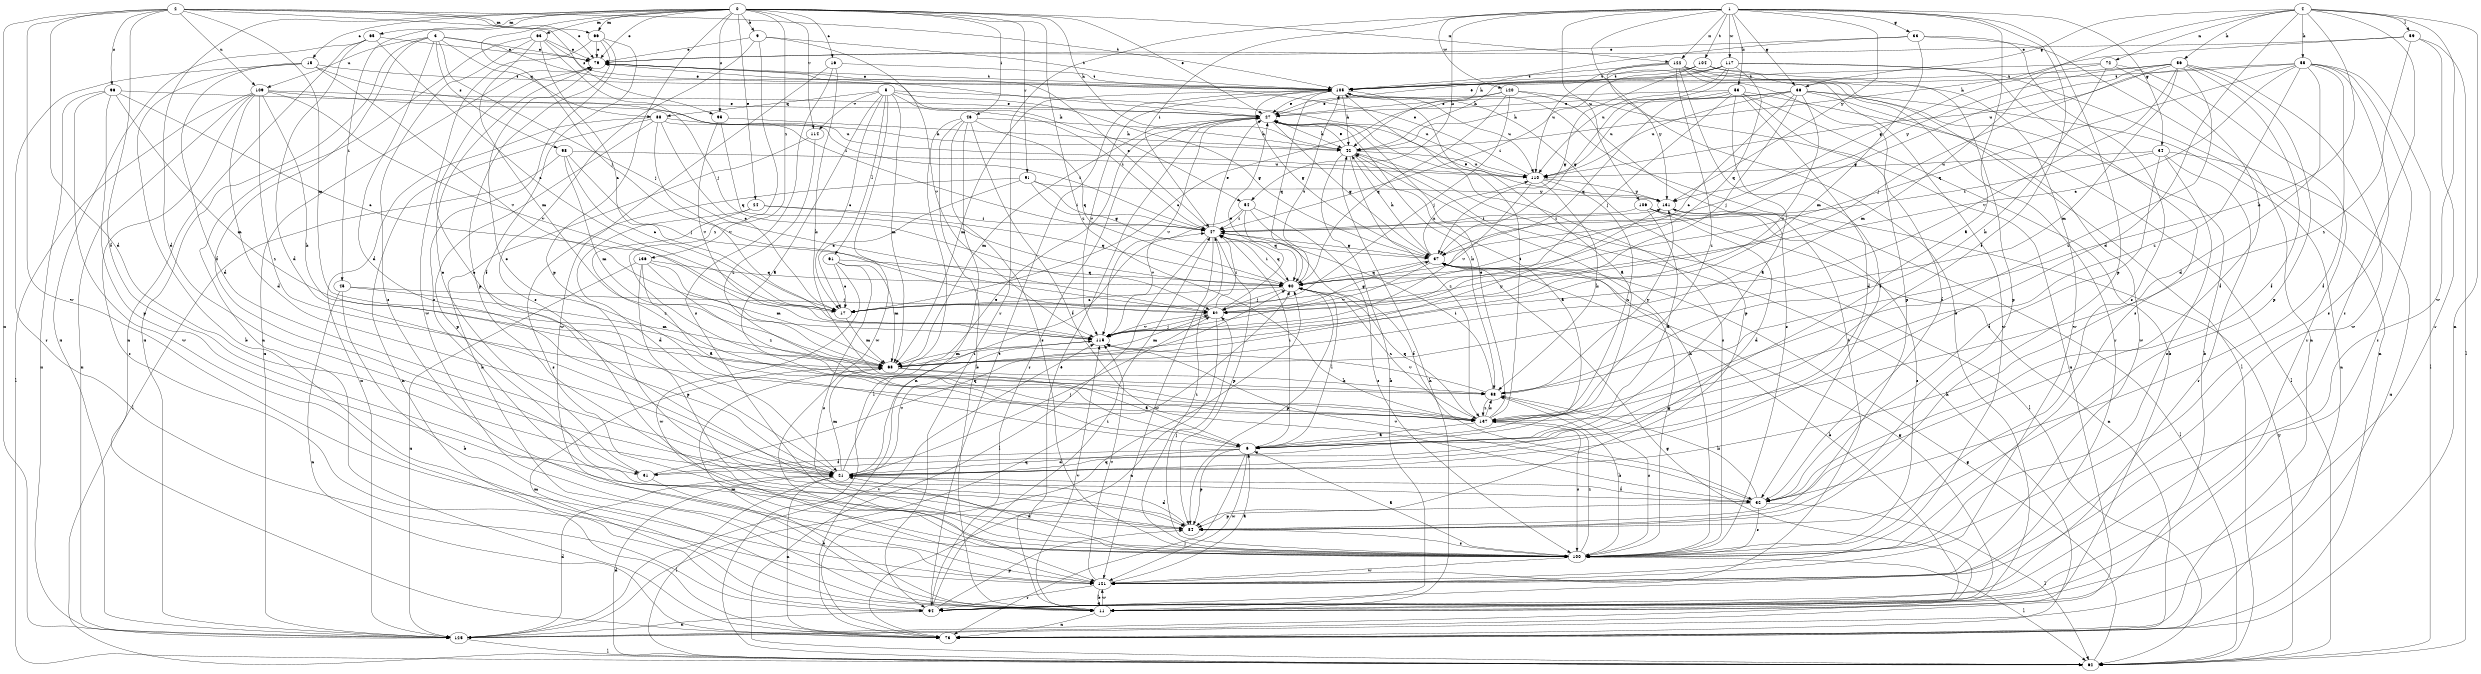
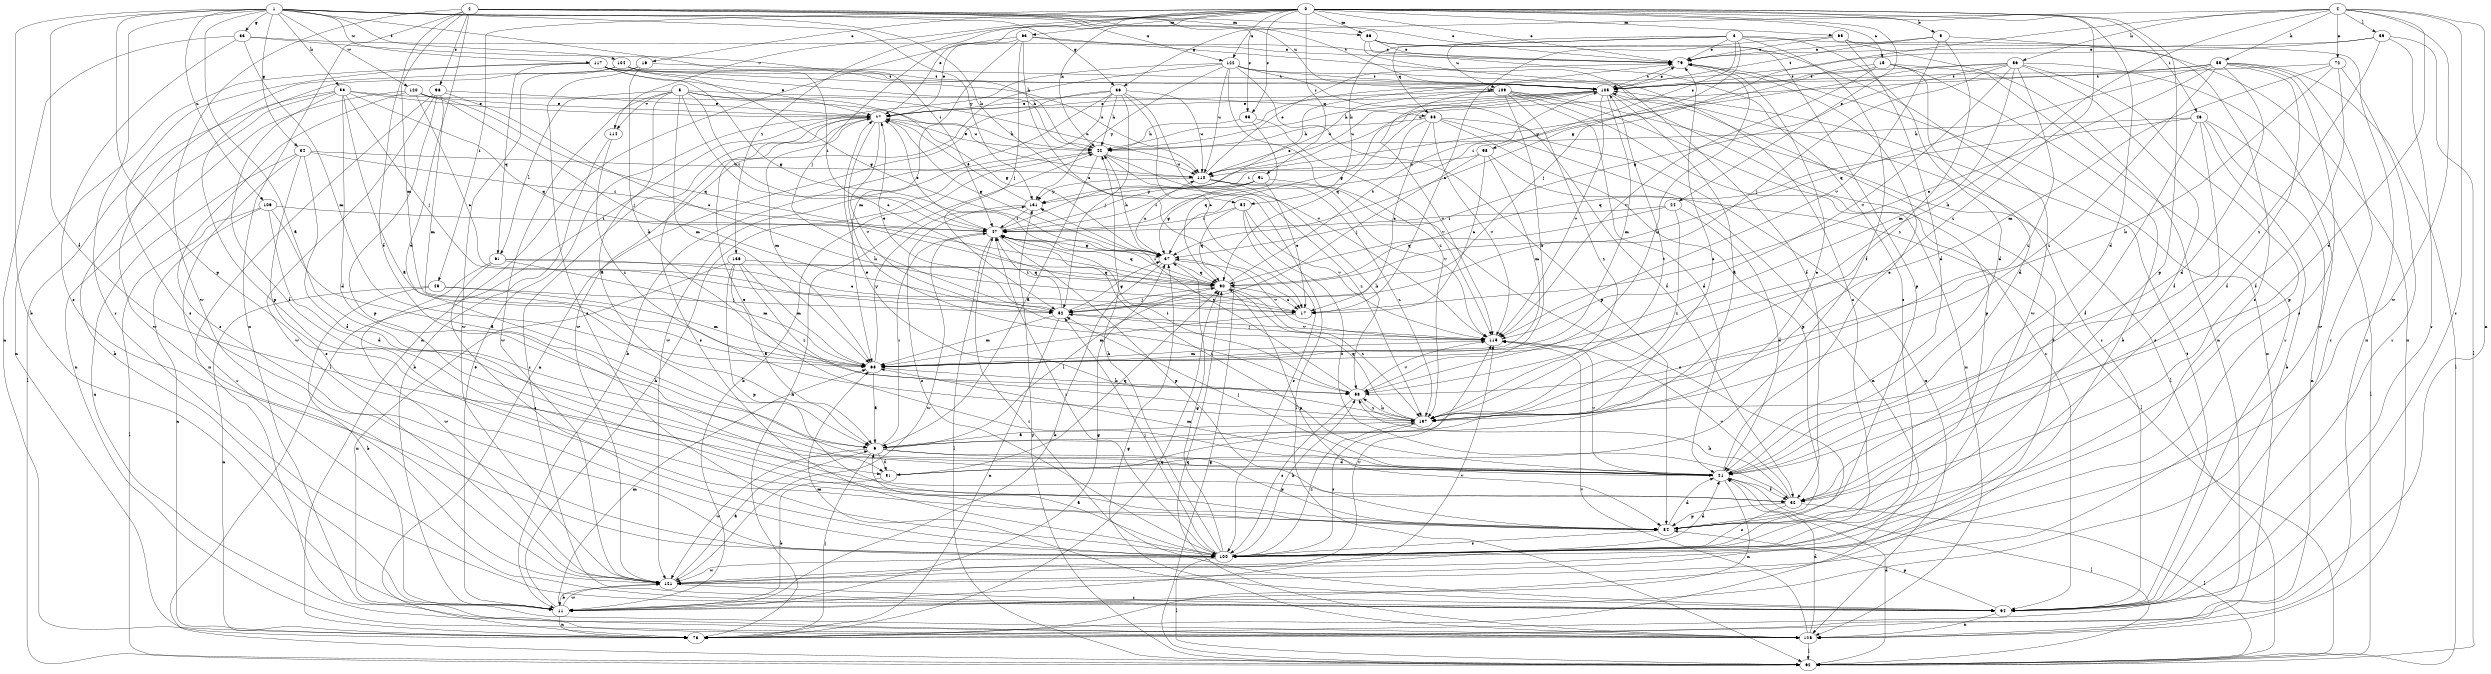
  strict digraph {
    0
    9
    15
    16
    21
    24
    27
    42
    45
    46
    52
    63
    65
    66
    79
    84
    91
    95
    114
    122
    136
    137
    105
    100
    115
    11
    47
    94
    121
    58
    68
    73
    32
    62
    90
    37
    6
    110
    17
    125
    131
    1
    31
    33
    34
    36
    53
    54
    104
    106
    117
    120
    2
    96
    109
    3
    88
    98
    4
    55
    56
    59
    72
    5
    61
    0 -> 9 [label=b]
    0 -> 15 [label=c]
    0 -> 16 [label=c]
    0 -> 21 [label=d]
    0 -> 24 [label=e]
    0 -> 27 [label=e]
    0 -> 42 [label=h]
    0 -> 45 [label=i]
    0 -> 46 [label=i]
    0 -> 52 [label=j]
    0 -> 63 [label=m]
    0 -> 65 [label=m]
    0 -> 66 [label=m]
    0 -> 79 [label=o]
    0 -> 84 [label=p]
    0 -> 91 [label=r]
    0 -> 95 [label=s]
    0 -> 114 [label=v]
    0 -> 122 [label=x]
    0 -> 136 [label=z]
    0 -> 137 [label=z]
    9 -> 79 [label=o]
    9 -> 137 [label=z]
    9 -> 105 [label=t]
    9 -> 100 [label=s]
    9 -> 115 [label=v]
    15 -> 21 [label=d]
    15 -> 105 [label=t]
    15 -> 115 [label=v]
    15 -> 11 [label=b]
    15 -> 47 [label=i]
    15 -> 94 [label=r]
    16 -> 105 [label=t]
    16 -> 100 [label=s]
    16 -> 121 [label=w]
    16 -> 58 [label=k]
    21 -> 27 [label=e]
    21 -> 52 [label=j]
    21 -> 79 [label=o]
    21 -> 115 [label=v]
    21 -> 47 [label=i]
    21 -> 68 [label=m]
    21 -> 73 [label=n]
    21 -> 32 [label=f]
    21 -> 62 [label=l]
    24 -> 21 [label=d]
    24 -> 137 [label=z]
    24 -> 47 [label=i]
    24 -> 90 [label=q]
    27 -> 42 [label=h]
    27 -> 100 [label=s]
    27 -> 115 [label=v]
    27 -> 94 [label=r]
    27 -> 58 [label=k]
    27 -> 68 [label=m]
    27 -> 37 [label=g]
    42 -> 27 [label=e]
    42 -> 137 [label=z]
    42 -> 11 [label=b]
    42 -> 62 [label=l]
    42 -> 6 [label=a]
    42 -> 110 [label=u]
    45 -> 52 [label=j]
    45 -> 11 [label=b]
    45 -> 68 [label=m]
    45 -> 73 [label=n]
    46 -> 42 [label=h]
    46 -> 100 [label=s]
    46 -> 11 [label=b]
    46 -> 73 [label=n]
    46 -> 32 [label=f]
    46 -> 62 [label=l]
    46 -> 90 [label=q]
    52 -> 27 [label=e]
    52 -> 115 [label=v]
    52 -> 47 [label=i]
    52 -> 68 [label=m]
    52 -> 73 [label=n]
    52 -> 37 [label=g]
    63 -> 27 [label=e]
    63 -> 52 [label=j]
    63 -> 79 [label=o]
    63 -> 100 [label=s]
    63 -> 68 [label=m]
    63 -> 73 [label=n]
    63 -> 17 [label=c]
    65 -> 21 [label=d]
    65 -> 79 [label=o]
    65 -> 73 [label=n]
    65 -> 17 [label=c]
    65 -> 125 [label=x]
    66 -> 79 [label=o]
    66 -> 84 [label=p]
    66 -> 100 [label=s]
    66 -> 121 [label=w]
    66 -> 32 [label=f]
    79 -> 105 [label=t]
+   79 -> 58 [label=k]
    79 -> 125 [label=x]
    84 -> 21 [label=d]
    84 -> 100 [label=s]
    91 -> 100 [label=s]
    91 -> 47 [label=i]
    91 -> 37 [label=g]
    91 -> 17 [label=c]
    91 -> 131 [label=y]
    95 -> 42 [label=h]
    95 -> 115 [label=v]
    95 -> 90 [label=q]
    114 -> 137 [label=z]
    114 -> 11 [label=b]
    122 -> 84 [label=p]
    122 -> 137 [label=z]
    122 -> 105 [label=t]
    122 -> 94 [label=r]
    122 -> 121 [label=w]
    122 -> 32 [label=f]
    122 -> 62 [label=l]
    122 -> 110 [label=u]
    122 -> 131 [label=y]
    136 -> 84 [label=p]
    136 -> 137 [label=z]
    136 -> 68 [label=m]
    136 -> 90 [label=q]
    136 -> 6 [label=a]
    136 -> 125 [label=x]
    137 -> 27 [label=e]
    137 -> 105 [label=t]
    137 -> 100 [label=s]
    137 -> 58 [label=k]
    137 -> 90 [label=q]
    137 -> 6 [label=a]
    105 -> 27 [label=e]
    105 -> 42 [label=h]
    105 -> 79 [label=o]
    105 -> 84 [label=p]
    105 -> 115 [label=v]
    105 -> 68 [label=m]
    105 -> 90 [label=q]
    105 -> 37 [label=g]
    105 -> 6 [label=a]
    105 -> 110 [label=u]
    100 -> 21 [label=d]
    100 -> 42 [label=h]
    100 -> 52 [label=j]
    100 -> 137 [label=z]
    100 -> 47 [label=i]
    100 -> 121 [label=w]
    100 -> 58 [label=k]
    100 -> 62 [label=l]
    100 -> 37 [label=g]
    100 -> 6 [label=a]
    115 -> 52 [label=j]
    115 -> 68 [label=m]
    11 -> 27 [label=e]
    11 -> 42 [label=h]
    11 -> 115 [label=v]
    11 -> 121 [label=w]
    11 -> 68 [label=m]
    11 -> 73 [label=n]
    11 -> 37 [label=g]
    47 -> 27 [label=e]
    47 -> 79 [label=o]
    47 -> 84 [label=p]
    47 -> 121 [label=w]
    47 -> 62 [label=l]
    47 -> 90 [label=q]
    47 -> 37 [label=g]
    94 -> 84 [label=p]
    94 -> 105 [label=t]
    94 -> 47 [label=i]
    94 -> 68 [label=m]
    94 -> 125 [label=x]
    121 -> 105 [label=t]
    121 -> 115 [label=v]
    121 -> 11 [label=b]
    121 -> 94 [label=r]
    121 -> 6 [label=a]
    58 -> 137 [label=z]
    58 -> 100 [label=s]
    58 -> 115 [label=v]
    58 -> 47 [label=i]
    58 -> 131 [label=y]
    68 -> 58 [label=k]
    68 -> 6 [label=a]
    68 -> 131 [label=y]
    73 -> 42 [label=h]
    73 -> 90 [label=q]
    32 -> 84 [label=p]
    32 -> 100 [label=s]
    32 -> 115 [label=v]
    32 -> 58 [label=k]
    32 -> 62 [label=l]
    62 -> 21 [label=d]
    62 -> 37 [label=g]
    62 -> 131 [label=y]
    90 -> 52 [label=j]
    90 -> 84 [label=p]
    90 -> 137 [label=z]
    90 -> 105 [label=t]
    90 -> 47 [label=i]
    90 -> 17 [label=c]
    37 -> 42 [label=h]
    37 -> 115 [label=v]
    37 -> 11 [label=b]
    37 -> 90 [label=q]
    37 -> 110 [label=u]
    6 -> 21 [label=d]
    6 -> 79 [label=o]
    6 -> 84 [label=p]
    6 -> 47 [label=i]
    6 -> 121 [label=w]
    6 -> 73 [label=j]
    6 -> 90 [label=l]
    6 -> 31 [label=f]
    110 -> 79 [label=o]
    110 -> 137 [label=z]
    110 -> 115 [label=v]
    110 -> 58 [label=k]
    110 -> 131 [label=y]
    17 -> 68 [label=m]
    125 -> 21 [label=d]
    125 -> 115 [label=v]
    125 -> 62 [label=l]
    125 -> 90 [label=q]
    125 -> 37 [label=g]
    131 -> 27 [label=e]
    131 -> 100 [label=s]
    131 -> 47 [label=i]
    1 -> 84 [label=p]
    1 -> 122 [label=x]
    1 -> 11 [label=b]
    1 -> 47 [label=i]
    1 -> 94 [label=r]
    1 -> 6 [label=a]
    1 -> 131 [label=y]
    1 -> 31 [label=f]
    1 -> 33 [label=g]
    1 -> 34 [label=g]
    1 -> 36 [label=g]
    1 -> 53 [label=k]
    1 -> 54 [label=k]
    1 -> 104 [label=t]
    1 -> 106 [label=u]
    1 -> 117 [label=w]
    1 -> 120 [label=w]
    31 -> 79 [label=o]
    31 -> 11 [label=b]
    31 -> 90 [label=q]
    33 -> 42 [label=h]
    33 -> 79 [label=o]
    33 -> 100 [label=s]
    33 -> 68 [label=m]
    33 -> 73 [label=n]
    34 -> 100 [label=s]
    34 -> 47 [label=i]
    34 -> 94 [label=r]
    34 -> 32 [label=f]
    34 -> 110 [label=u]
    34 -> 125 [label=x]
    36 -> 27 [label=e]
    36 -> 42 [label=h]
    36 -> 52 [label=j]
    36 -> 115 [label=v]
    36 -> 11 [label=b]
    36 -> 121 [label=w]
    36 -> 73 [label=n]
    36 -> 110 [label=u]
    36 -> 17 [label=c]
    53 -> 21 [label=d]
    53 -> 27 [label=e]
    53 -> 52 [label=j]
    53 -> 11 [label=b]
    53 -> 32 [label=f]
    53 -> 62 [label=l]
    53 -> 90 [label=q]
    53 -> 6 [label=a]
    53 -> 110 [label=u]
    54 -> 100 [label=s]
    54 -> 115 [label=v]
    54 -> 47 [label=i]
    54 -> 32 [label=f]
    54 -> 90 [label=q]
    104 -> 84 [label=p]
    104 -> 105 [label=t]
    104 -> 47 [label=i]
    104 -> 121 [label=w]
    104 -> 37 [label=g]
    106 -> 21 [label=d]
    106 -> 47 [label=i]
    106 -> 73 [label=n]
    106 -> 62 [label=l]
    106 -> 6 [label=a]
    117 -> 27 [label=e]
    117 -> 42 [label=h]
    117 -> 105 [label=t]
    117 -> 100 [label=s]
    117 -> 73 [label=n]
-   117 -> 90 [label=q]
+   117 -> 61 [label=q]
    117 -> 37 [label=g]
    117 -> 110 [label=u]
    120 -> 27 [label=e]
    120 -> 52 [label=j]
    120 -> 100 [label=s]
    120 -> 90 [label=q]
    120 -> 17 [label=c]
    120 -> 125 [label=x]
    2 -> 21 [label=d]
    2 -> 66 [label=m]
    2 -> 79 [label=o]
    2 -> 95 [label=s]
    2 -> 105 [label=t]
    2 -> 121 [label=w]
    2 -> 68 [label=m]
    2 -> 125 [label=x]
    2 -> 31 [label=f]
    2 -> 96 [label=s]
    2 -> 109 [label=u]
    96 -> 27 [label=e]
    96 -> 84 [label=p]
    96 -> 121 [label=w]
    96 -> 68 [label=m]
    96 -> 17 [label=c]
    96 -> 125 [label=x]
    109 -> 21 [label=d]
    109 -> 27 [label=e]
    109 -> 137 [label=z]
    109 -> 115 [label=v]
    109 -> 94 [label=r]
    109 -> 58 [label=k]
    109 -> 62 [label=l]
    109 -> 110 [label=u]
    109 -> 125 [label=x]
    3 -> 21 [label=d]
    3 -> 52 [label=j]
    3 -> 79 [label=o]
    3 -> 125 [label=x]
    3 -> 31 [label=f]
    3 -> 54 [label=k]
    3 -> 109 [label=u]
    3 -> 88 [label=q]
    3 -> 98 [label=s]
    88 -> 42 [label=h]
    88 -> 84 [label=p]
    88 -> 115 [label=v]
    88 -> 47 [label=i]
    88 -> 73 [label=n]
    88 -> 17 [label=c]
    88 -> 125 [label=x]
    98 -> 52 [label=j]
    98 -> 68 [label=m]
    98 -> 62 [label=l]
    98 -> 110 [label=u]
    98 -> 17 [label=c]
    4 -> 21 [label=d]
    4 -> 94 [label=r]
    4 -> 121 [label=w]
    4 -> 58 [label=k]
    4 -> 73 [label=n]
    4 -> 37 [label=g]
    4 -> 36 [label=g]
    4 -> 55 [label=k]
    4 -> 56 [label=k]
    4 -> 59 [label=l]
    4 -> 72 [label=n]
    55 -> 21 [label=d]
    55 -> 137 [label=z]
    55 -> 105 [label=t]
    55 -> 100 [label=s]
    55 -> 94 [label=r]
    55 -> 32 [label=f]
    55 -> 62 [label=l]
    55 -> 90 [label=q]
    55 -> 110 [label=u]
    55 -> 17 [label=c]
    56 -> 52 [label=j]
    56 -> 84 [label=p]
    56 -> 137 [label=z]
    56 -> 105 [label=t]
    56 -> 115 [label=v]
    56 -> 121 [label=w]
    56 -> 68 [label=m]
    56 -> 32 [label=f]
    56 -> 37 [label=g]
    56 -> 131 [label=y]
    59 -> 42 [label=h]
    59 -> 79 [label=o]
    59 -> 137 [label=z]
    59 -> 94 [label=r]
    59 -> 62 [label=l]
    72 -> 105 [label=t]
    72 -> 94 [label=r]
    72 -> 58 [label=k]
    72 -> 68 [label=m]
    72 -> 32 [label=f]
    5 -> 114 [label=v]
    5 -> 47 [label=i]
    5 -> 121 [label=w]
    5 -> 68 [label=m]
    5 -> 37 [label=g]
    5 -> 6 [label=a]
    5 -> 110 [label=u]
    5 -> 17 [label=c]
    5 -> 88 [label=q]
    5 -> 61 [label=l]
    61 -> 100 [label=s]
    61 -> 121 [label=w]
    61 -> 68 [label=m]
    61 -> 90 [label=q]
    61 -> 17 [label=c]
  }
